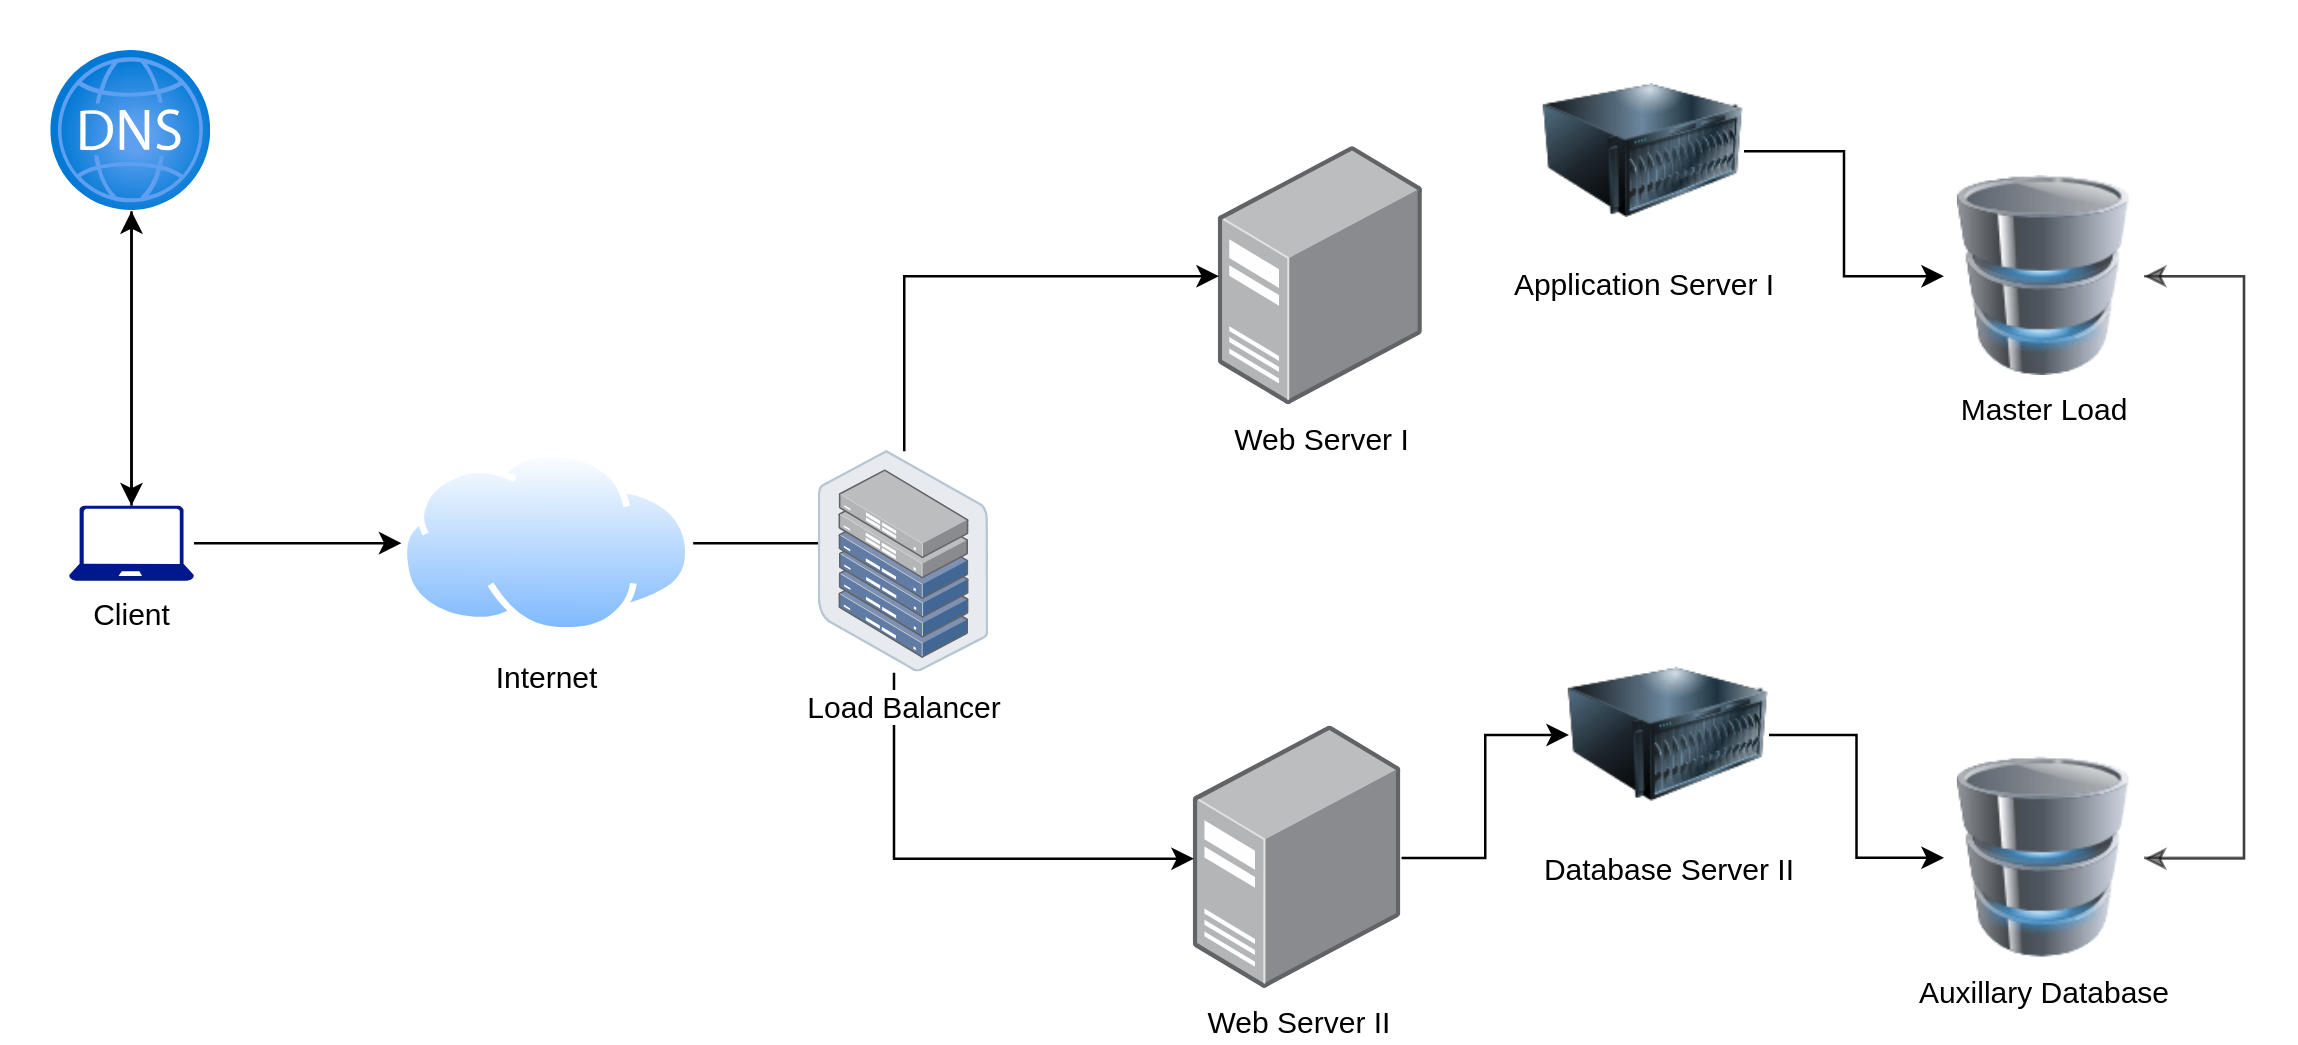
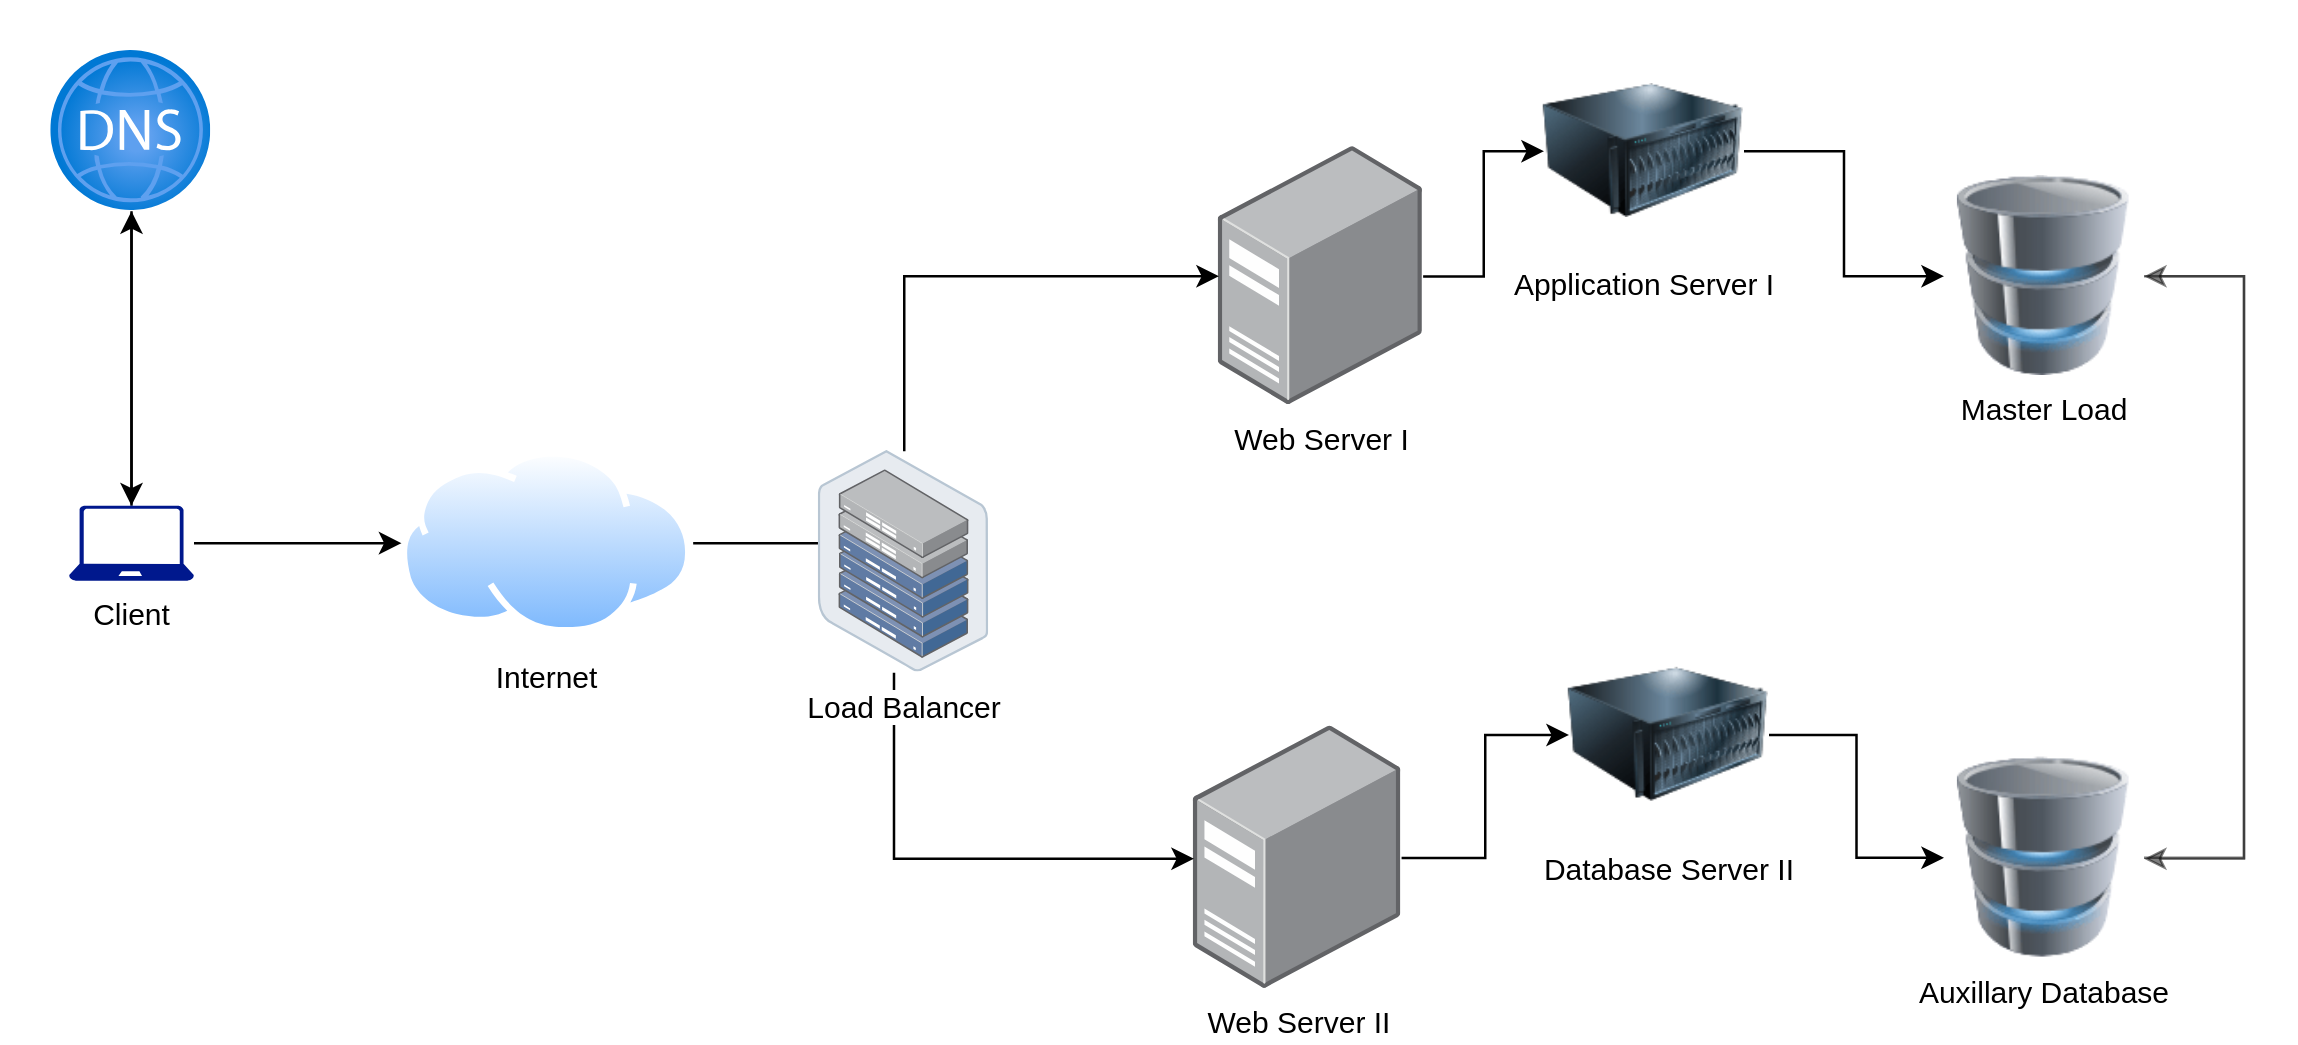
  <mxCell id="0" />
  <mxCell id="1" parent="0" />
  <mxCell id="2" style="edgeStyle=orthogonalEdgeStyle;rounded=0;orthogonalLoop=1;jettySize=auto;html=1;entryX=0.5;entryY=0;entryDx=0;entryDy=0;entryPerimeter=0;" edge="1" parent="1" source="3" target="8"><mxGeometry relative="1" as="geometry" /></mxCell>
  <mxCell id="3" value="" style="aspect=fixed;html=1;points=[];align=center;image;fontSize=12;image=img/lib/azure2/networking/DNS_Zones.svg;" vertex="1" parent="1"><mxGeometry x="20" y="20" width="64" height="64" as="geometry" /></mxCell>
  <mxCell id="4" style="edgeStyle=orthogonalEdgeStyle;rounded=0;orthogonalLoop=1;jettySize=auto;html=1;entryX=0.147;entryY=0.415;entryDx=0;entryDy=0;entryPerimeter=0;" edge="1" parent="1" source="5" target="15"><mxGeometry relative="1" as="geometry" /></mxCell>
  <mxCell id="5" value="Internet" style="aspect=fixed;perimeter=ellipsePerimeter;html=1;align=center;shadow=0;dashed=0;spacingTop=3;image;image=img/lib/active_directory/internet_cloud.svg;" vertex="1" parent="1"><mxGeometry x="160" y="180" width="116.67" height="73.5" as="geometry" /></mxCell>
  <mxCell id="6" style="edgeStyle=orthogonalEdgeStyle;rounded=0;orthogonalLoop=1;jettySize=auto;html=1;" edge="1" parent="1" source="8" target="3"><mxGeometry relative="1" as="geometry" /></mxCell>
  <mxCell id="7" style="edgeStyle=orthogonalEdgeStyle;rounded=0;orthogonalLoop=1;jettySize=auto;html=1;entryX=0;entryY=0.5;entryDx=0;entryDy=0;" edge="1" parent="1" source="8" target="5"><mxGeometry relative="1" as="geometry" /></mxCell>
  <mxCell id="8" value="Client" style="sketch=0;aspect=fixed;pointerEvents=1;shadow=0;dashed=0;html=1;strokeColor=none;labelPosition=center;verticalLabelPosition=bottom;verticalAlign=top;align=center;fillColor=#00188D;shape=mxgraph.azure.laptop" vertex="1" parent="1"><mxGeometry x="27" y="201.75" width="50" height="30" as="geometry" /></mxCell>
+ <mxCell id="9" style="edgeStyle=orthogonalEdgeStyle;rounded=0;orthogonalLoop=1;jettySize=auto;html=1;" edge="1" parent="1" source="10" target="17"><mxGeometry relative="1" as="geometry" /></mxCell>
  <mxCell id="10" value="Web Server I" style="points=[];aspect=fixed;html=1;align=center;shadow=0;dashed=0;image;image=img/lib/allied_telesis/computer_and_terminals/Server_Desktop.svg;" vertex="1" parent="1"><mxGeometry x="487" y="58.25" width="81.65" height="103.5" as="geometry" /></mxCell>
  <mxCell id="11" style="edgeStyle=orthogonalEdgeStyle;rounded=0;orthogonalLoop=1;jettySize=auto;html=1;" edge="1" parent="1" source="12" target="19"><mxGeometry relative="1" as="geometry" /></mxCell>
  <mxCell id="12" value="Web Server II" style="points=[];aspect=fixed;html=1;align=center;shadow=0;dashed=0;image;image=img/lib/allied_telesis/computer_and_terminals/Server_Desktop.svg;" vertex="1" parent="1"><mxGeometry x="477" y="290" width="83.03" height="105.25" as="geometry" /></mxCell>
  <mxCell id="13" style="edgeStyle=orthogonalEdgeStyle;rounded=0;orthogonalLoop=1;jettySize=auto;html=1;" edge="1" parent="1" source="15" target="10"><mxGeometry relative="1" as="geometry"><Array as="points"><mxPoint x="361" y="110" /></Array></mxGeometry></mxCell>
  <mxCell id="14" style="edgeStyle=orthogonalEdgeStyle;rounded=0;orthogonalLoop=1;jettySize=auto;html=1;" edge="1" parent="1" source="15" target="12"><mxGeometry relative="1" as="geometry"><Array as="points"><mxPoint x="357" y="343" /></Array></mxGeometry></mxCell>
  <mxCell id="15" value="Load Balancer" style="points=[];aspect=fixed;html=1;align=center;shadow=0;dashed=0;image;image=img/lib/allied_telesis/storage/Datacenter_Server_Half_Rack_ToR.svg;" vertex="1" parent="1"><mxGeometry x="327" y="180" width="68.2" height="88.61" as="geometry" /></mxCell>
  <mxCell id="16" style="edgeStyle=orthogonalEdgeStyle;rounded=0;orthogonalLoop=1;jettySize=auto;html=1;" edge="1" parent="1" source="17" target="21"><mxGeometry relative="1" as="geometry" /></mxCell>
  <mxCell id="17" value="Application Server I" style="image;html=1;image=img/lib/clip_art/computers/Server_128x128.png" vertex="1" parent="1"><mxGeometry x="617" y="20" width="80" height="80" as="geometry" /></mxCell>
  <mxCell id="18" style="edgeStyle=orthogonalEdgeStyle;rounded=0;orthogonalLoop=1;jettySize=auto;html=1;entryX=0;entryY=0.5;entryDx=0;entryDy=0;" edge="1" parent="1" source="19" target="23"><mxGeometry relative="1" as="geometry" /></mxCell>
  <mxCell id="19" value="Database Server II" style="image;html=1;image=img/lib/clip_art/computers/Server_128x128.png" vertex="1" parent="1"><mxGeometry x="627" y="253.5" width="80" height="80" as="geometry" /></mxCell>
  <mxCell id="20" style="edgeStyle=orthogonalEdgeStyle;rounded=0;orthogonalLoop=1;jettySize=auto;html=1;opacity=50;" edge="1" parent="1" source="21" target="23"><mxGeometry relative="1" as="geometry"><Array as="points"><mxPoint x="897" y="110" /><mxPoint x="897" y="343" /></Array></mxGeometry></mxCell>
  <mxCell id="21" value="Master Load" style="image;html=1;image=img/lib/clip_art/computers/Database_128x128.png" vertex="1" parent="1"><mxGeometry x="777" y="70" width="80" height="80" as="geometry" /></mxCell>
  <mxCell id="22" style="edgeStyle=orthogonalEdgeStyle;rounded=0;orthogonalLoop=1;jettySize=auto;html=1;opacity=50;" edge="1" parent="1" source="23" target="21"><mxGeometry relative="1" as="geometry"><Array as="points"><mxPoint x="897" y="343" /><mxPoint x="897" y="110" /></Array></mxGeometry></mxCell>
  <mxCell id="23" value="Auxillary Database" style="image;html=1;image=img/lib/clip_art/computers/Database_128x128.png" vertex="1" parent="1"><mxGeometry x="777" y="302.63" width="80" height="80" as="geometry" /></mxCell>
